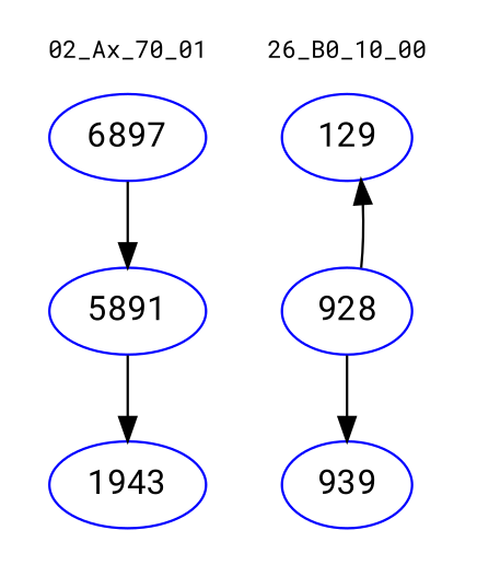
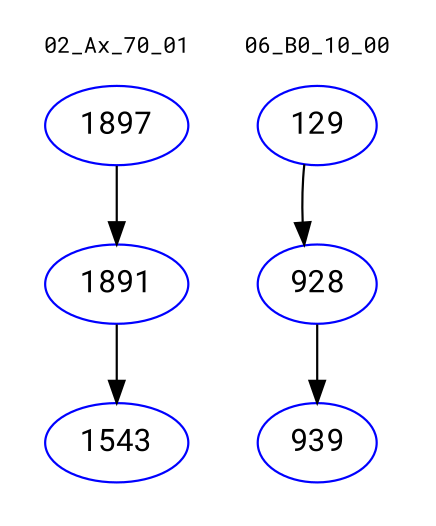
  digraph {
    fontname="Roboto Mono"
    node [color=blue fontname="Roboto Mono"]
    edge [color=black fontname="Roboto Mono"]
-   n1 [label=6897]
-   n2 [label=5891]
-   n3 [label=1943]
+   n1 [label=1897]
+   n2 [label=1891]
+   n3 [label=1543]
    n4 [label=129]
    n5 [label=928]
    n6 [label=939]
    subgraph cluster_1 {
      color=white
      fontsize=10
      label="02_Ax_70_01"
      n1
      n2
      n3
    }
    subgraph cluster_2 {
      color=white
      fontsize=10
-     label="26_B0_10_00"
+     label="06_B0_10_00"
      n4
      n5
      n6
    }
    n1 -> n2
    n2 -> n3
-   n5 -> n4
+   n4 -> n5
    n5 -> n6
  }
